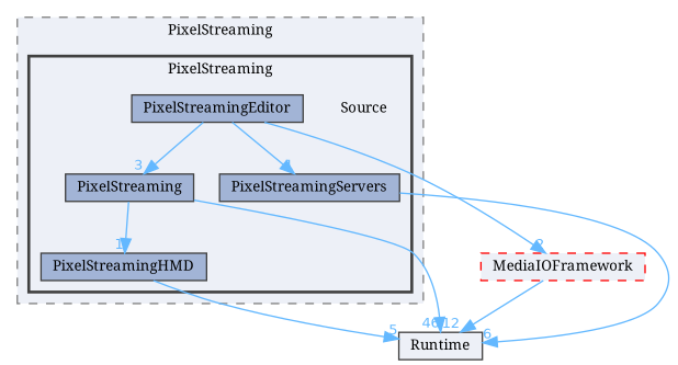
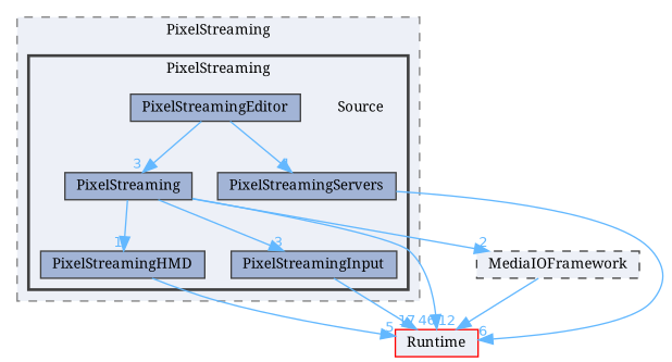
  digraph {
    compound=true
    fontname="Noto Serif"
    node [fontname="Noto Serif" fontsize=10 shape=box color=grey25 fillcolor="#a2b4d6" style=filled]
    edge [color=steelblue1 fontcolor=steelblue1 fontname="Noto Serif" fontsize=10 headlabel=1 labeldistance=1.5 labelfontname=Helvetica labelfontsize=10]
    n1 [height=0.2 label=Source shape=plaintext width=0.4 color="" fillcolor="" style=""]
    n2 [height=0.2 label=PixelStreaming width=0.4]
    n3 [height=0.2 label=PixelStreamingEditor width=0.4]
    n4 [height=0.2 label=PixelStreamingHMD width=0.4]
+   n5 [height=0.2 label=PixelStreamingInput width=0.4]
    n6 [height=0.2 label=PixelStreamingServers width=0.4]
-   n7 [fillcolor="#edf0f7" height=0.2 label=Runtime width=0.4]
-   n8 [color=red fillcolor="#edf0f7" height=0.2 label=MediaIOFramework style="filled,dashed" width=0.4]
+   n7 [color=red fillcolor="#edf0f7" height=0.2 label=Runtime width=0.4]
+   n8 [fillcolor="#edf0f7" height=0.2 label=MediaIOFramework style="filled,dashed" width=0.4]
    subgraph cluster_1 {
      bgcolor="#edf0f7"
      fontsize=10
      label=PixelStreaming
      pencolor=grey50
      style="filled,dashed"
      subgraph cluster_2 {
        bgcolor="#edf0f7"
        fontsize=10
        label=PixelStreaming
        pencolor=grey25
        style="filled,bold"
        n1
        n2
        n3
        n4
+       n5
        n6
      }
    }
    n2 -> n4
+   n2 -> n5 [headlabel=3]
    n2 -> n7 [headlabel=46]
-   n3 -> n8 [headlabel=2]
+   n2 -> n8 [headlabel=2]
    n3 -> n2 [headlabel=3]
    n3 -> n6
    n4 -> n7 [headlabel=5]
+   n5 -> n7 [headlabel=17]
    n6 -> n7 [headlabel=6]
    n8 -> n7 [headlabel=12]
  }
